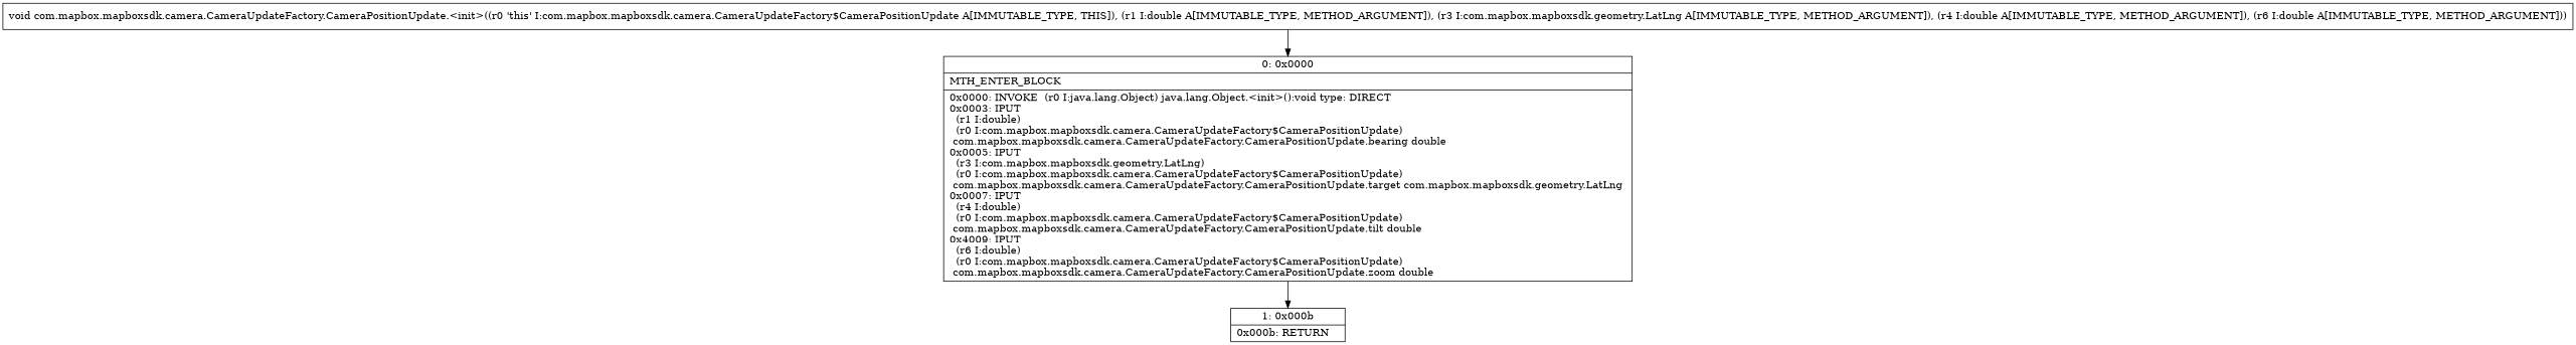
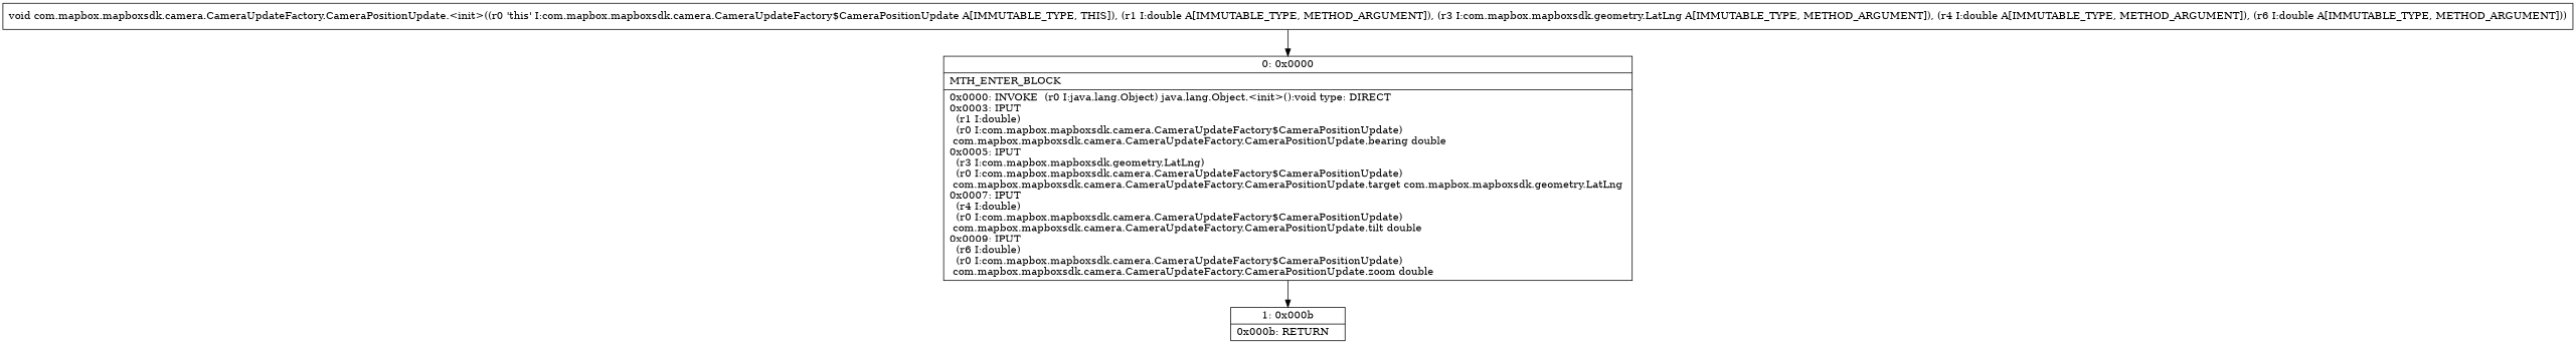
  digraph {
    node [shape=record]
-   n1 [label="{0\:\ 0x0000|MTH_ENTER_BLOCK\l|0x0000: INVOKE  (r0 I:java.lang.Object) java.lang.Object.\<init\>():void type: DIRECT \l0x0003: IPUT  \l  (r1 I:double)\l  (r0 I:com.mapbox.mapboxsdk.camera.CameraUpdateFactory$CameraPositionUpdate)\l com.mapbox.mapboxsdk.camera.CameraUpdateFactory.CameraPositionUpdate.bearing double \l0x0005: IPUT  \l  (r3 I:com.mapbox.mapboxsdk.geometry.LatLng)\l  (r0 I:com.mapbox.mapboxsdk.camera.CameraUpdateFactory$CameraPositionUpdate)\l com.mapbox.mapboxsdk.camera.CameraUpdateFactory.CameraPositionUpdate.target com.mapbox.mapboxsdk.geometry.LatLng \l0x0007: IPUT  \l  (r4 I:double)\l  (r0 I:com.mapbox.mapboxsdk.camera.CameraUpdateFactory$CameraPositionUpdate)\l com.mapbox.mapboxsdk.camera.CameraUpdateFactory.CameraPositionUpdate.tilt double \l0x4009: IPUT  \l  (r6 I:double)\l  (r0 I:com.mapbox.mapboxsdk.camera.CameraUpdateFactory$CameraPositionUpdate)\l com.mapbox.mapboxsdk.camera.CameraUpdateFactory.CameraPositionUpdate.zoom double \l}"]
+   n1 [label="{0\:\ 0x0000|MTH_ENTER_BLOCK\l|0x0000: INVOKE  (r0 I:java.lang.Object) java.lang.Object.\<init\>():void type: DIRECT \l0x0003: IPUT  \l  (r1 I:double)\l  (r0 I:com.mapbox.mapboxsdk.camera.CameraUpdateFactory$CameraPositionUpdate)\l com.mapbox.mapboxsdk.camera.CameraUpdateFactory.CameraPositionUpdate.bearing double \l0x0005: IPUT  \l  (r3 I:com.mapbox.mapboxsdk.geometry.LatLng)\l  (r0 I:com.mapbox.mapboxsdk.camera.CameraUpdateFactory$CameraPositionUpdate)\l com.mapbox.mapboxsdk.camera.CameraUpdateFactory.CameraPositionUpdate.target com.mapbox.mapboxsdk.geometry.LatLng \l0x0007: IPUT  \l  (r4 I:double)\l  (r0 I:com.mapbox.mapboxsdk.camera.CameraUpdateFactory$CameraPositionUpdate)\l com.mapbox.mapboxsdk.camera.CameraUpdateFactory.CameraPositionUpdate.tilt double \l0x0009: IPUT  \l  (r6 I:double)\l  (r0 I:com.mapbox.mapboxsdk.camera.CameraUpdateFactory$CameraPositionUpdate)\l com.mapbox.mapboxsdk.camera.CameraUpdateFactory.CameraPositionUpdate.zoom double \l}"]
    n2 [label="{1\:\ 0x000b|0x000b: RETURN   \l}"]
    n3 [label="{void com.mapbox.mapboxsdk.camera.CameraUpdateFactory.CameraPositionUpdate.\<init\>((r0 'this' I:com.mapbox.mapboxsdk.camera.CameraUpdateFactory$CameraPositionUpdate A[IMMUTABLE_TYPE, THIS]), (r1 I:double A[IMMUTABLE_TYPE, METHOD_ARGUMENT]), (r3 I:com.mapbox.mapboxsdk.geometry.LatLng A[IMMUTABLE_TYPE, METHOD_ARGUMENT]), (r4 I:double A[IMMUTABLE_TYPE, METHOD_ARGUMENT]), (r6 I:double A[IMMUTABLE_TYPE, METHOD_ARGUMENT])) }"]
    n1 -> n2
    n3 -> n1
  }
